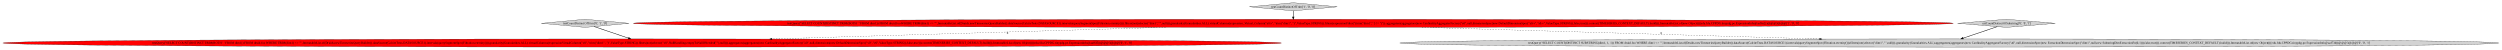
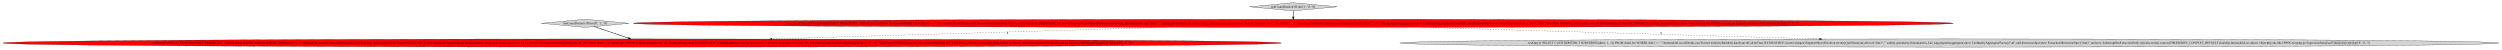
  digraph {
    fontname="Liberation Serif"
    node [fillcolor=lightgray shape=ellipse style=filled fontname="Liberation Serif"]
    edge [style=bold fontname="Liberation Serif"]
    n1 [fillcolor=red label="testQuery(\"SELECT COUNT(DISTINCT TRIM(BOTH ' ' FROM dim1)) FROM druid.foo WHERE TRIM(dim1) <> ''\",ImmutableList.of(Druids.newTimeseriesQueryBuilder().dataSource(CalciteTests.DATASOURCE1).intervals(querySegmentSpec(Filtration.eternity())).filters(not(selector(\"dim1\",\"\",null))).granularity(Granularities.ALL).virtualColumns(expression_Virtual_Column(\"a0:v\",\"trim(\"dim1\",' ')\",ValueType.STRING)).filters(expressionFilter(\"(trim(\"dim1\",' ') != '')\")).aggregators(aggregators(new CardinalityAggregatorFactory(\"a0\",null,dimensionSpec(new DefaultDimensionSpec(\"a0:v\",\"a0:v\",ValueType.STRING)),false,true))).context(TIMESERIES_CONTEXT_DEFAULT).build()),ImmutableList.of(new Object((((edu.fdu.CPPDG.tinypdg.pe.ExpressionInfo@aaf6a2))@@@3@@@['1', '0', '0']"]
    n2 [fillcolor=red label="testQuery(\"SELECT COUNT(DISTINCT TRIM(BOTH ' ' FROM dim1)) FROM druid.foo WHERE TRIM(dim1) <> ''\",ImmutableList.of(Druids.newTimeseriesQueryBuilder().dataSource(CalciteTests.DATASOURCE1).intervals(querySegmentSpec(Filtration.eternity())).granularity(Granularities.ALL).virtualColumns(expressionVirtualColumn(\"v0\",\"trim(\"dim1\",' ')\",ValueType.STRING)).filters(not(selector(\"v0\",NullHandling.emptyToNullIfNeeded(\"\"),null))).aggregators(aggregators(new CardinalityAggregatorFactory(\"a0\",null,dimensions(new DefaultDimensionSpec(\"v0\",\"v0\",ValueType.STRING)),false,true))).context(TIMESERIES_CONTEXT_DEFAULT).build()),ImmutableList.of(new Object((((edu.fdu.CPPDG.tinypdg.pe.ExpressionInfo@aaf6f5))@@@3@@@['0', '1', '0']"]
    n3 [label="testQuery(\"SELECT COUNT(DISTINCT SUBSTRING(dim1, 1, 1)) FROM druid.foo WHERE dim1 <> ''\",ImmutableList.of(Druids.newTimeseriesQueryBuilder().dataSource(CalciteTests.DATASOURCE1).intervals(querySegmentSpec(Filtration.eternity())).filters(not(selector(\"dim1\",\"\",null))).granularity(Granularities.ALL).aggregators(aggregators(new CardinalityAggregatorFactory(\"a0\",null,dimensionSpec(new ExtractionDimensionSpec(\"dim1\",null,new SubstringDimExtractionFn(0,1))),false,true))).context(TIMESERIES_CONTEXT_DEFAULT).build()),ImmutableList.of(new Object((((edu.fdu.CPPDG.tinypdg.pe.ExpressionInfo@aaf73d))@@@3@@@['0', '0', '1']"]
    n4 [label="testCountDistinctOfTrim['0', '1', '0']" shape=diamond]
    n5 [label="testCountDistinctOfTrim['1', '0', '0']" shape=diamond]
-   n6 [label="testCountDistinctOfSubstring['0', '0', '1']" shape=diamond]
    n1 -> n2 [label=0 style=dashed]
    n1 -> n3 [label=0 style=dashed]
    n4 -> n2
    n5 -> n1
-   n6 -> n3
  }
